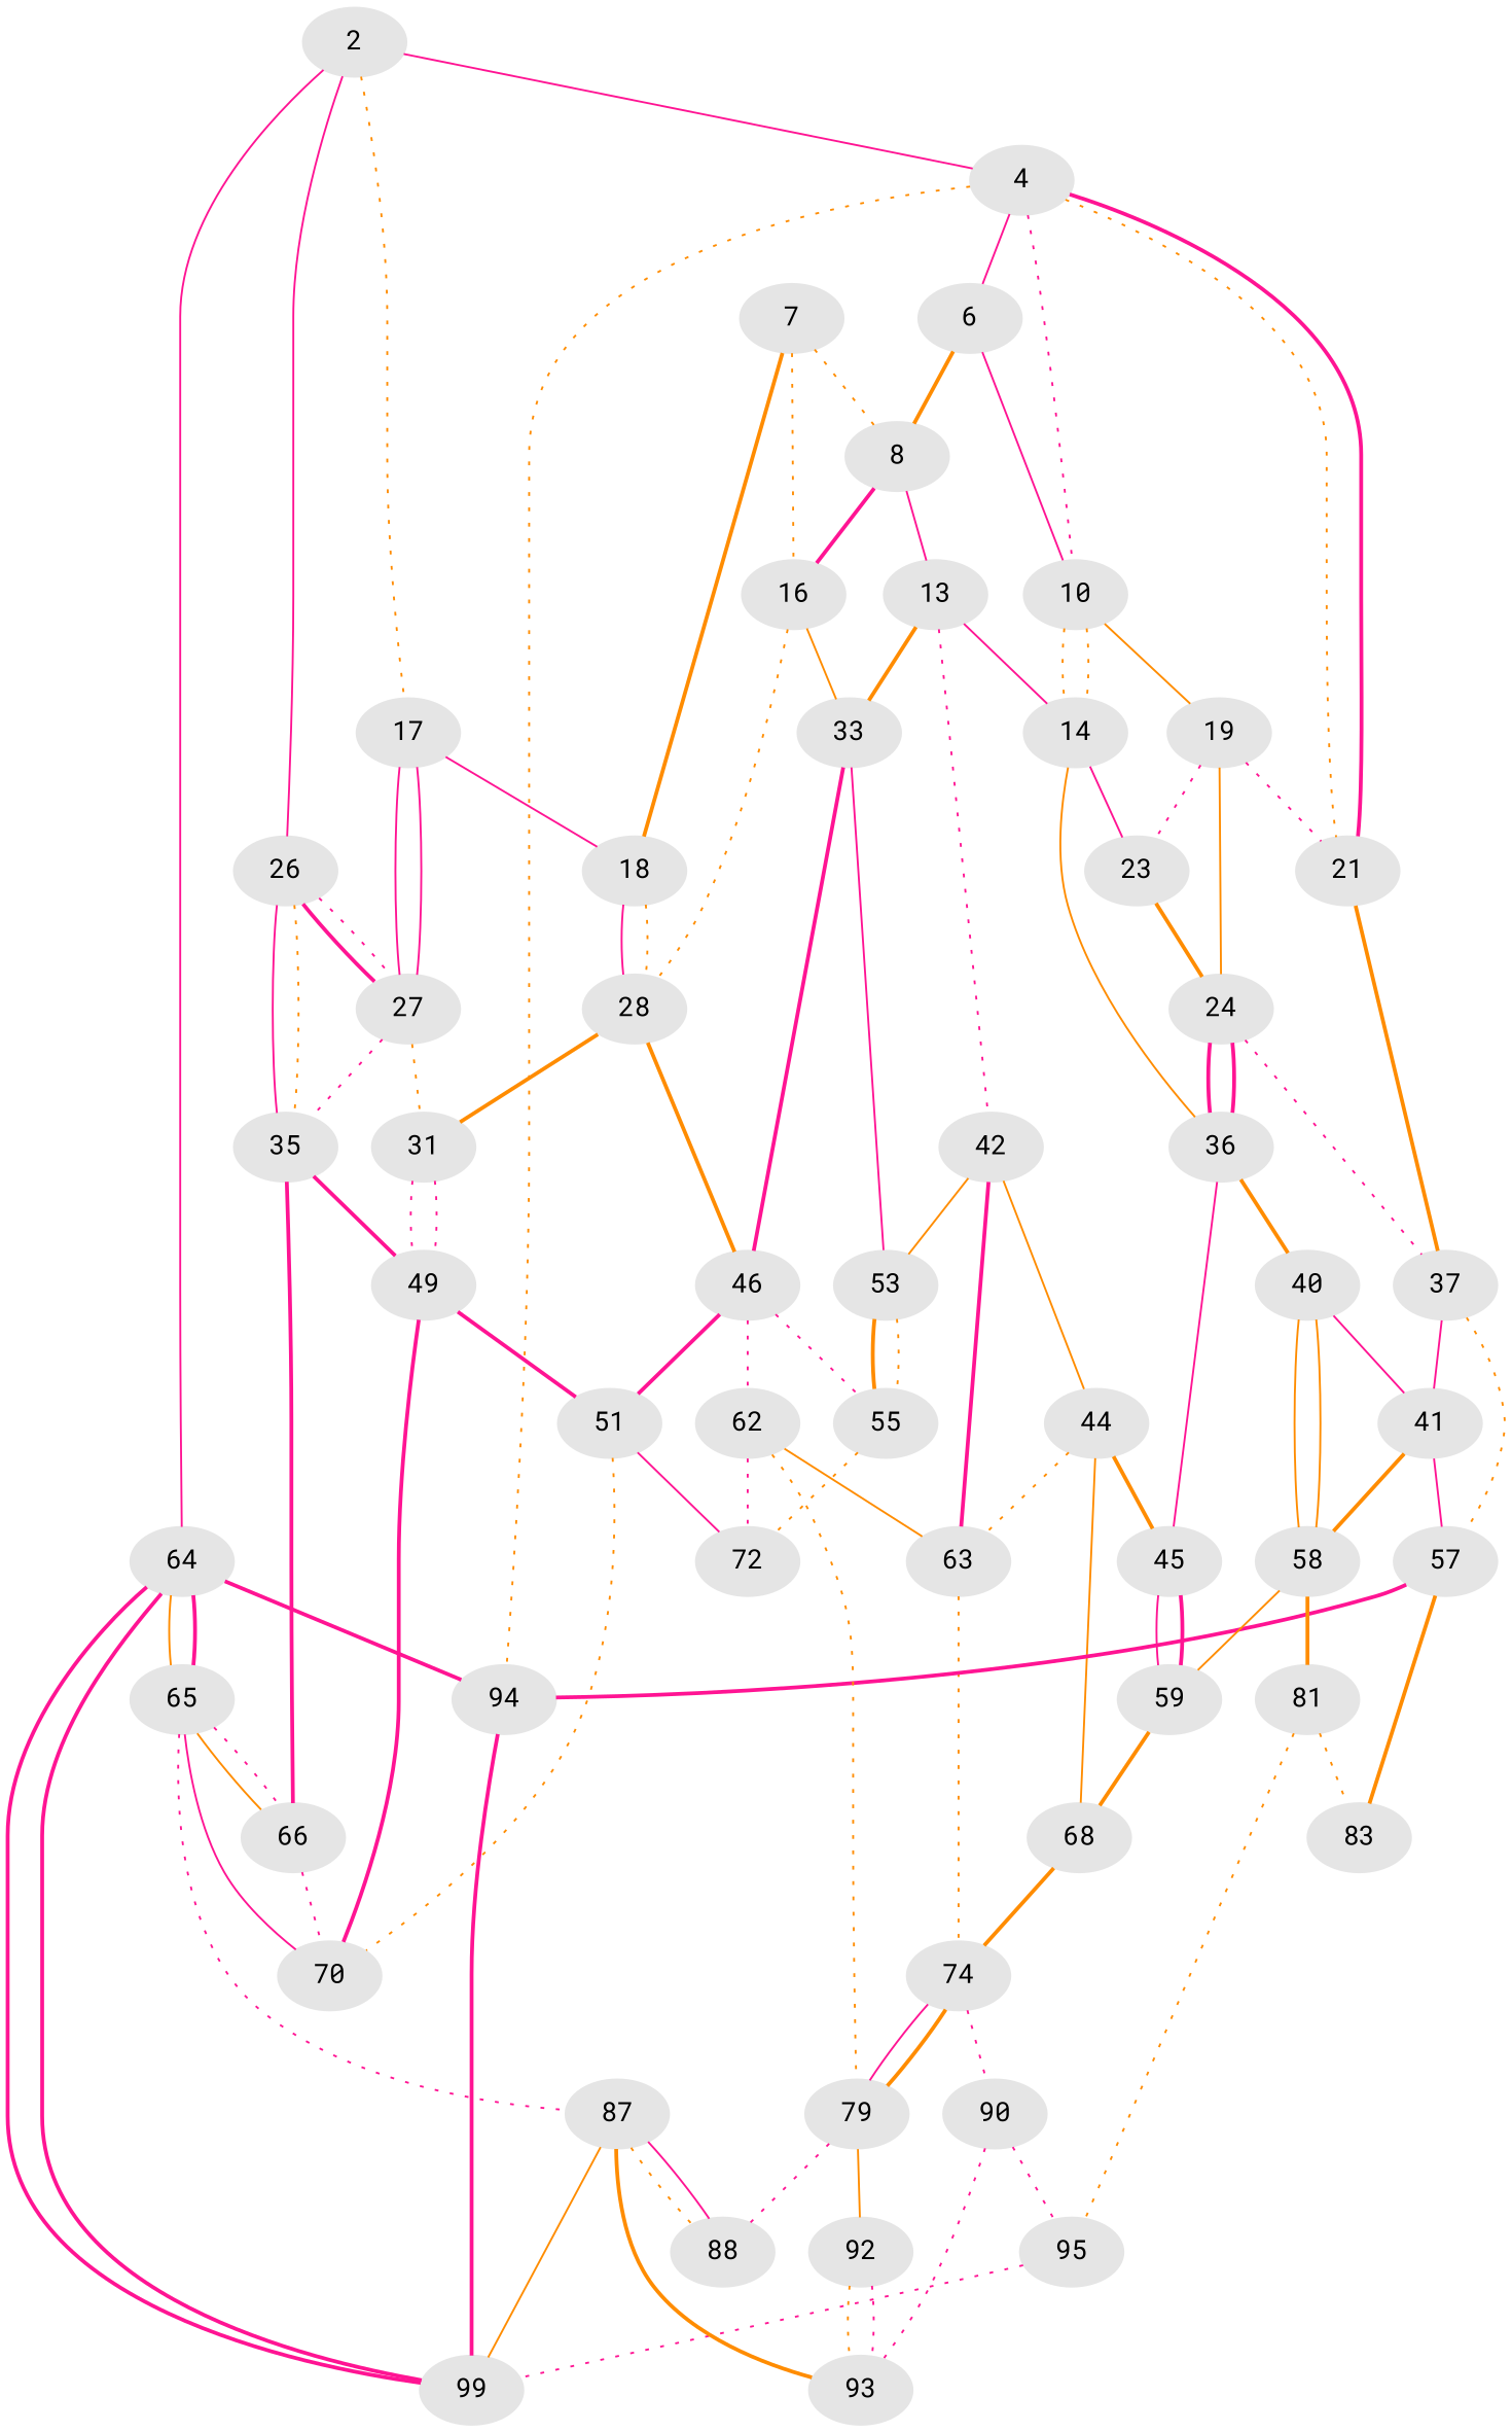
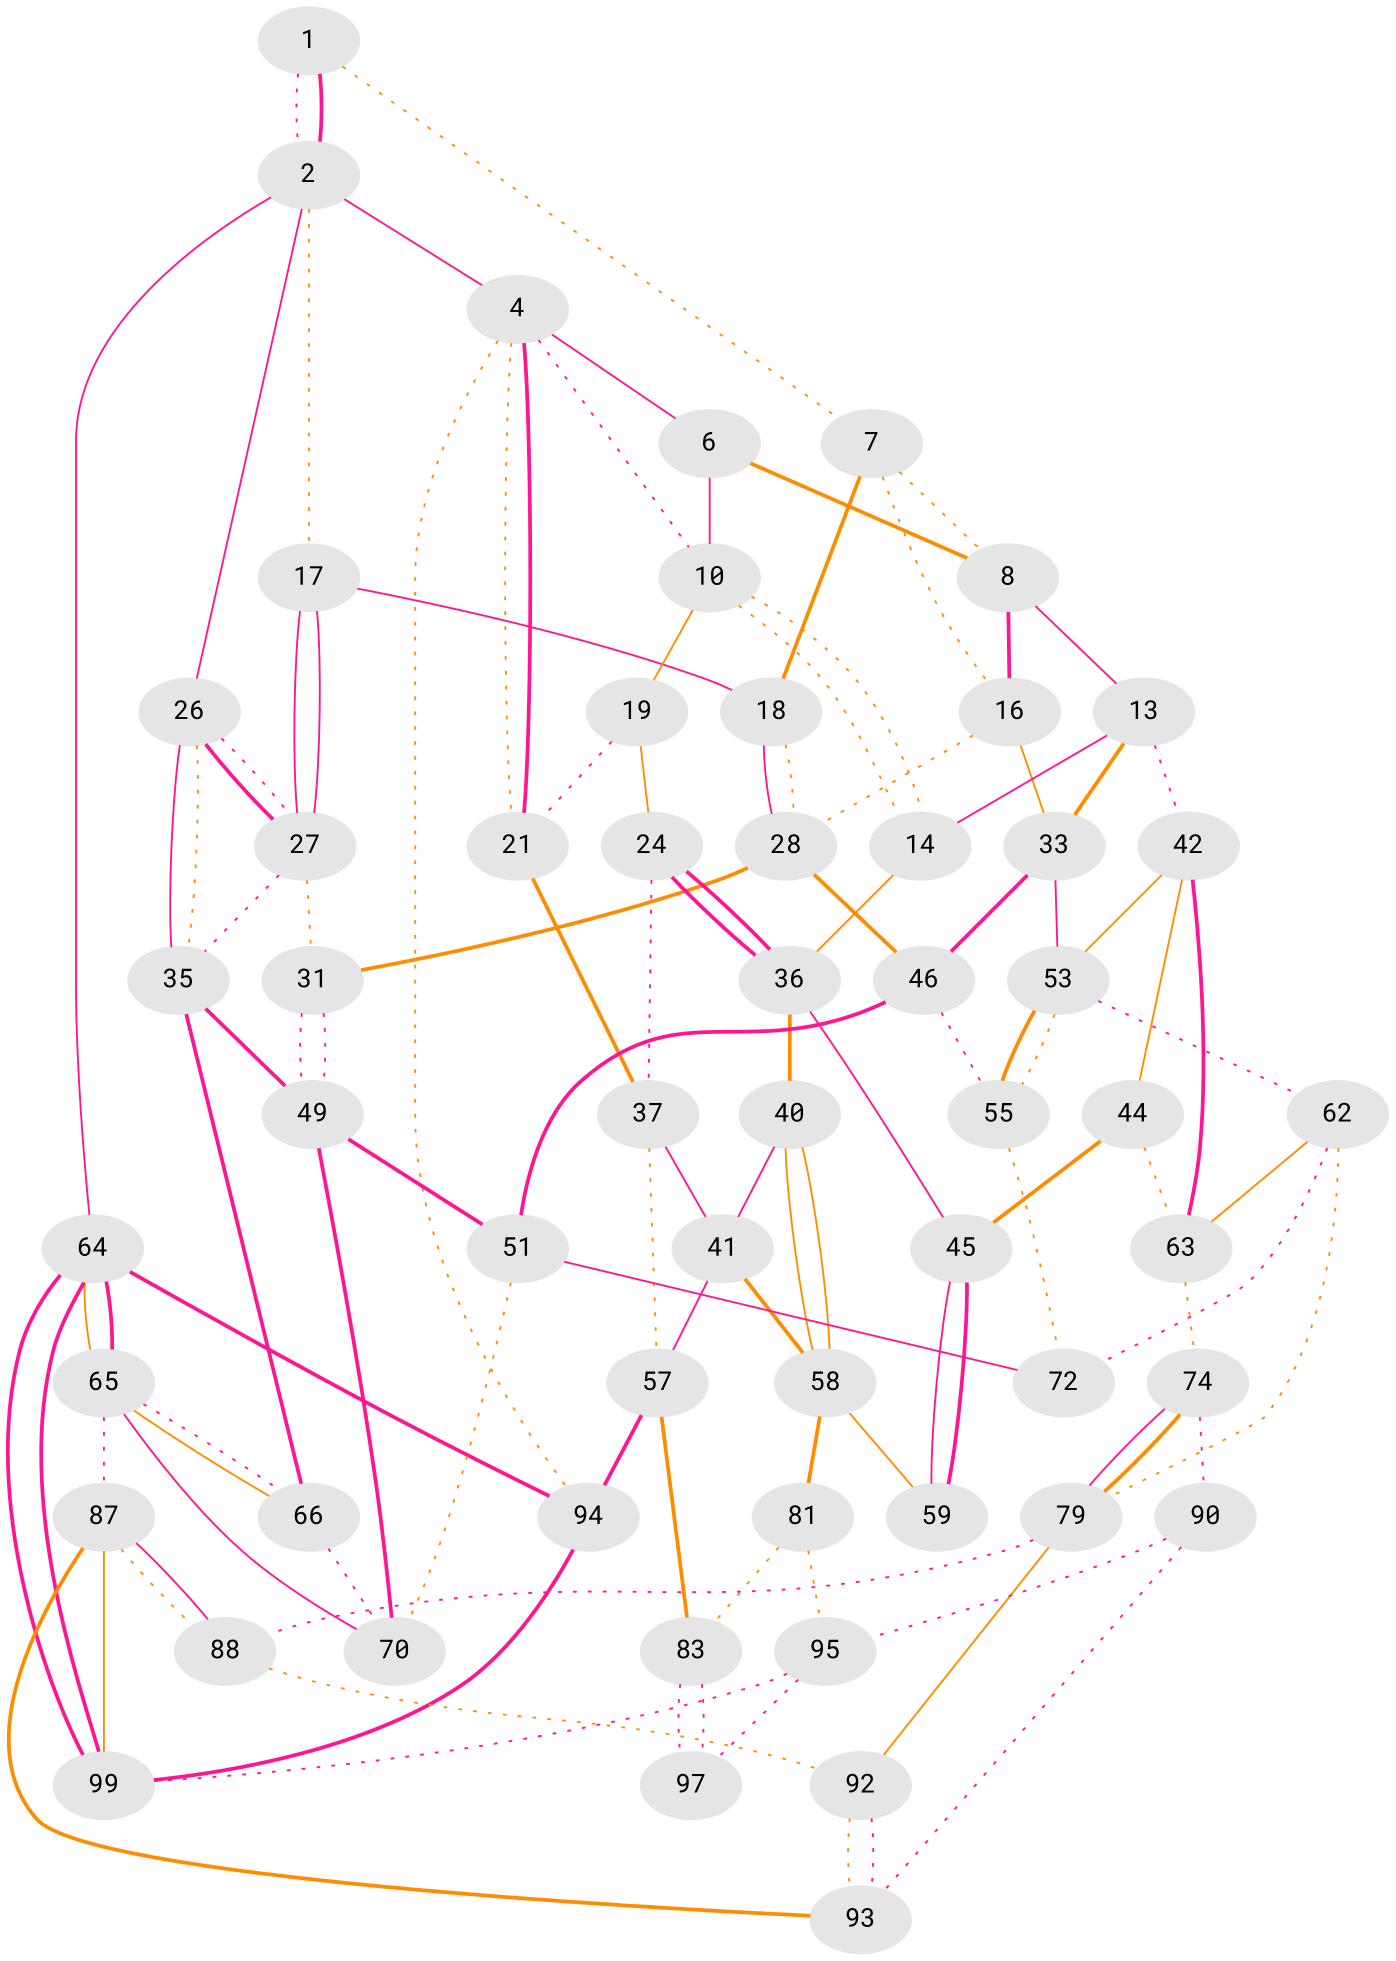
  graph {
    fontname="Roboto Mono"
    node [color=gray90 fontname="Roboto Mono" style=filled]
    edge [color=deeppink fontname="Roboto Mono" style=dotted]
    2 [super="+3"]
+   1
    7 [super="+15"]
    4 [super="+5"]
    17
    26
    64
    8 [super="+12"]
    16 [super="+29"]
    18
    6 [super="+9"]
    10 [super="+11"]
    21
    94
    27 [super="+30"]
    35 [super="+48"]
    65 [super="+86"]
    99 [super="+100"]
    14 [super="+22"]
    19 [super="+20"]
    37 [super="+38"]
    13 [super="+34"]
    33 [super="+47"]
    28 [super="+32"]
    42 [super="+43"]
-   23
    36 [super="+39"]
    24 [super="+25"]
    46 [super="+52"]
    53 [super="+54"]
    44 [super="+67"]
    63 [super="+69"]
    40
    45
    31
    41 [super="+56"]
    57 [super="+85"]
    49 [super="+50"]
    66
    51 [super="+77"]
    55 [super="+71"]
    70 [super="+80"]
    62 [super="+73"]
    58 [super="+61"]
    59 [super="+60"]
    83 [super="+84"]
    81 [super="+82"]
-   68 [super="+76"]
    74 [super="+75"]
    72 [super="+78"]
    79 [super="+89"]
+   97
    95 [super="+96"]
    88
    92
    90 [super="+91"]
    87 [super="+98"]
    93
    2 -- 4 [style=solid]
    2 -- 17 [color=darkorange]
    2 -- 26 [style=solid]
    2 -- 64 [style=solid]
+   1 -- 2
+   1 -- 2 [style=bold]
+   1 -- 7 [color=darkorange]
    7 -- 8 [color=darkorange]
    7 -- 16 [color=darkorange]
    7 -- 18 [color=darkorange style=bold]
    4 -- 6 [style=solid]
    4 -- 10
    4 -- 21 [color=darkorange]
    4 -- 21 [style=bold]
    4 -- 94 [color=darkorange]
    17 -- 18 [style=solid]
    17 -- 27 [style=solid]
    17 -- 27 [style=solid]
    26 -- 27 [style=bold]
    26 -- 27
    26 -- 35 [style=solid]
    26 -- 35 [color=darkorange]
    64 -- 94 [style=bold]
    64 -- 65 [color=darkorange style=solid]
    64 -- 65 [style=bold]
    64 -- 99 [style=bold]
    64 -- 99 [style=bold]
    8 -- 16 [style=bold]
    8 -- 13 [style=solid]
    16 -- 33 [color=darkorange style=solid]
    16 -- 28 [color=darkorange]
    18 -- 28 [style=solid]
    18 -- 28 [color=darkorange]
    6 -- 8 [color=darkorange style=bold]
    6 -- 10 [style=solid]
    10 -- 14 [color=darkorange]
    10 -- 14 [color=darkorange]
    10 -- 19 [color=darkorange style=solid]
    21 -- 37 [color=darkorange style=bold]
    94 -- 99 [style=bold]
    27 -- 35
    27 -- 31 [color=darkorange]
    35 -- 49 [style=bold]
    35 -- 66 [style=bold]
    65 -- 66 [color=darkorange style=solid]
    65 -- 66
    65 -- 70 [style=solid]
    65 -- 87
-   14 -- 23 [style=solid]
    14 -- 36 [color=darkorange style=solid]
    19 -- 21
-   19 -- 23
    19 -- 24 [color=darkorange style=solid]
    37 -- 41 [style=solid]
    37 -- 57 [color=darkorange]
    13 -- 14 [style=solid]
    13 -- 33 [color=darkorange style=bold]
    13 -- 42
    33 -- 46 [style=bold]
    33 -- 53 [style=solid]
    28 -- 46 [color=darkorange style=bold]
    28 -- 31 [color=darkorange style=bold]
    42 -- 53 [color=darkorange style=solid]
    42 -- 44 [color=darkorange style=solid]
    42 -- 63 [style=bold]
-   23 -- 24 [color=darkorange style=bold]
    36 -- 40 [color=darkorange style=bold]
    36 -- 45 [style=solid]
    24 -- 37
    24 -- 36 [style=bold]
    24 -- 36 [style=bold]
    46 -- 51 [style=bold]
    46 -- 55
    53 -- 55 [color=darkorange style=bold]
    53 -- 55 [color=darkorange]
-   46 -- 62
+   53 -- 62
    44 -- 63 [color=darkorange]
    44 -- 45 [color=darkorange style=bold]
-   44 -- 68 [color=darkorange style=solid]
    63 -- 74 [color=darkorange]
    40 -- 41 [style=solid]
    40 -- 58 [color=darkorange style=solid]
    40 -- 58 [color=darkorange style=solid]
    45 -- 59 [style=solid]
    45 -- 59 [style=bold]
    31 -- 49
    31 -- 49
    41 -- 57 [style=solid]
    41 -- 58 [color=darkorange style=bold]
    57 -- 94 [style=bold]
    57 -- 83 [color=darkorange style=bold]
    49 -- 51 [style=bold]
    49 -- 70 [style=bold]
    66 -- 70
    51 -- 70 [color=darkorange]
    51 -- 72 [style=solid]
    55 -- 72 [color=darkorange weight=2]
    62 -- 63 [color=darkorange style=solid]
    62 -- 72
    62 -- 79 [color=darkorange]
    58 -- 59 [color=darkorange style=solid]
    58 -- 81 [color=darkorange style=bold]
-   59 -- 68 [color=darkorange style=bold weight=2]
+   83 -- 97 [weight=2]
+   83 -- 97
    81 -- 83 [color=darkorange]
    81 -- 95 [color=darkorange]
-   68 -- 74 [color=darkorange style=bold]
    74 -- 79 [style=solid]
    74 -- 79 [color=darkorange style=bold]
    74 -- 90
    79 -- 88
    79 -- 92 [color=darkorange style=solid]
    95 -- 99
+   95 -- 97
+   88 -- 92 [color=darkorange]
    92 -- 93 [color=darkorange]
    92 -- 93
    90 -- 95
    90 -- 93
    87 -- 99 [color=darkorange style=solid]
    87 -- 88 [color=darkorange]
    87 -- 88 [style=solid]
    87 -- 93 [color=darkorange style=bold]
  }
